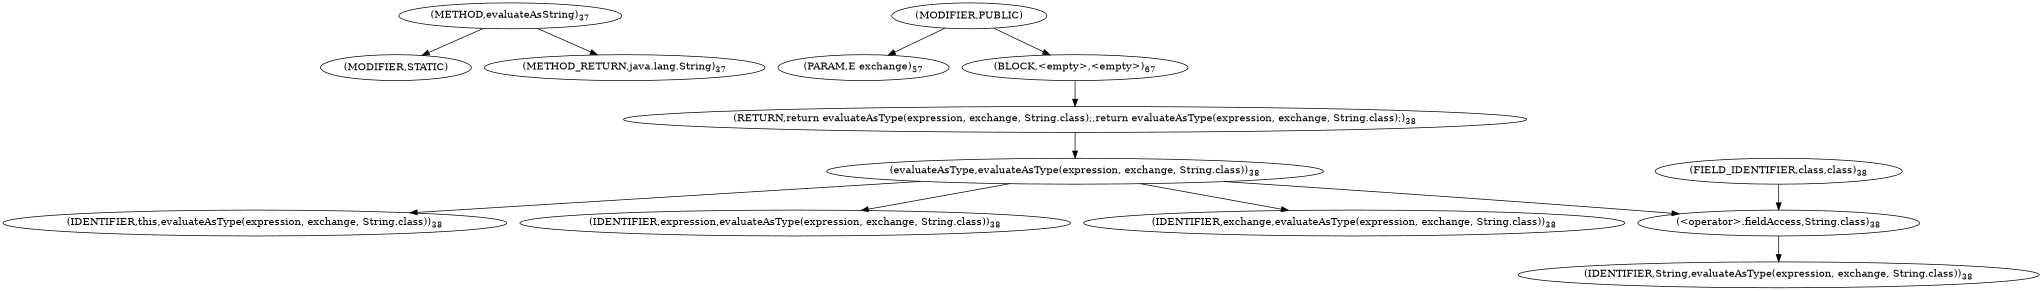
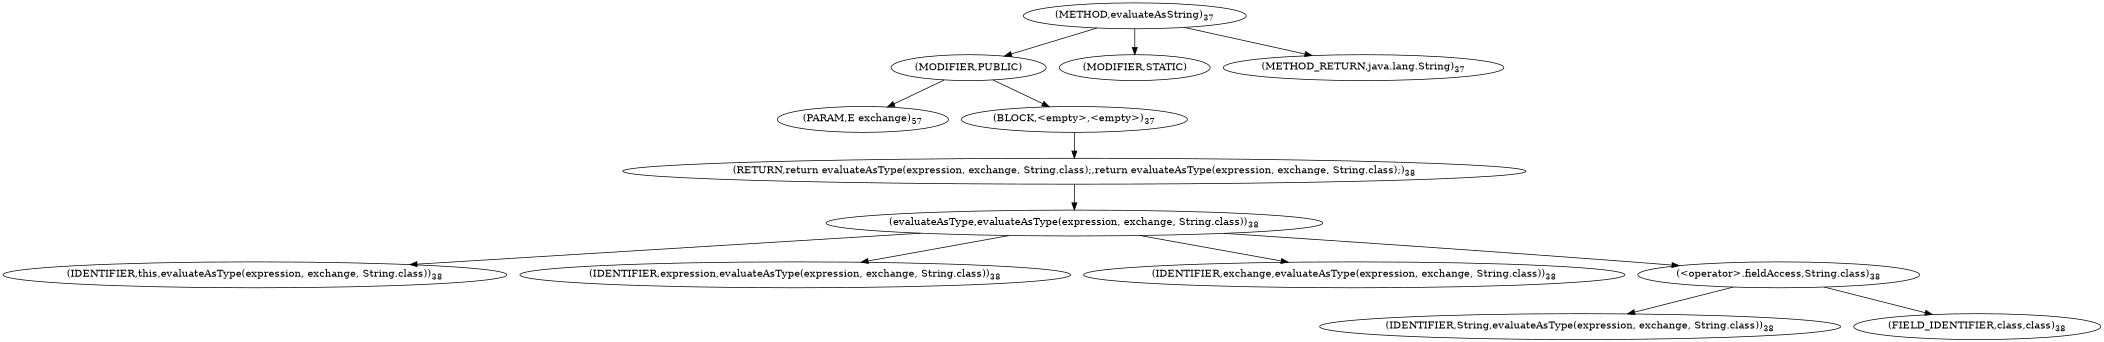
  digraph {
    n1 [label=<(METHOD,evaluateAsString)<SUB>37</SUB>>]
    n2 [label=<(MODIFIER,PUBLIC)>]
    n3 [label=<(MODIFIER,STATIC)>]
    n4 [label=<(METHOD_RETURN,java.lang.String)<SUB>37</SUB>>]
    n5 [label=<(PARAM,E exchange)<SUB>57</SUB>>]
-   n6 [label=<(BLOCK,&lt;empty&gt;,&lt;empty&gt;)<SUB>67</SUB>>]
+   n6 [label=<(BLOCK,&lt;empty&gt;,&lt;empty&gt;)<SUB>37</SUB>>]
    n7 [label=<(RETURN,return evaluateAsType(expression, exchange, String.class);,return evaluateAsType(expression, exchange, String.class);)<SUB>38</SUB>>]
    n8 [label=<(evaluateAsType,evaluateAsType(expression, exchange, String.class))<SUB>38</SUB>>]
    n9 [label=<(IDENTIFIER,this,evaluateAsType(expression, exchange, String.class))<SUB>38</SUB>>]
    n10 [label=<(IDENTIFIER,expression,evaluateAsType(expression, exchange, String.class))<SUB>38</SUB>>]
    n11 [label=<(IDENTIFIER,exchange,evaluateAsType(expression, exchange, String.class))<SUB>38</SUB>>]
    n12 [label=<(&lt;operator&gt;.fieldAccess,String.class)<SUB>38</SUB>>]
    n13 [label=<(IDENTIFIER,String,evaluateAsType(expression, exchange, String.class))<SUB>38</SUB>>]
    n14 [label=<(FIELD_IDENTIFIER,class,class)<SUB>38</SUB>>]
+   n1 -> n2
    n1 -> n3
    n1 -> n4
    n2 -> n5
    n2 -> n6
    n6 -> n7
    n7 -> n8
    n8 -> n9
    n8 -> n10
    n8 -> n11
    n8 -> n12
    n12 -> n13
-   n14 -> n12
+   n12 -> n14
  }
